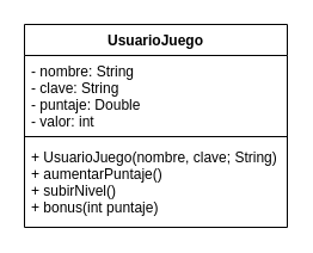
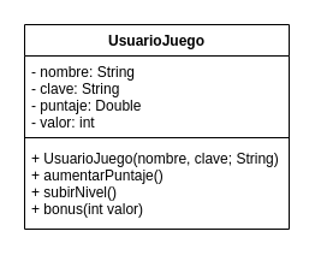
  <mxCell id="0" />
  <mxCell id="1" parent="0" />
  <mxCell id="2" value="UsuarioJuego" style="swimlane;fontStyle=1;align=center;verticalAlign=top;childLayout=stackLayout;horizontal=1;startSize=26;horizontalStack=0;resizeParent=1;resizeParentMax=0;resizeLast=0;collapsible=1;marginBottom=0;" vertex="1" parent="1"><mxGeometry x="20" y="20" width="220" height="170" as="geometry" /></mxCell>
  <mxCell id="3" value="- nombre: String&#10;- clave: String&#10;- puntaje: Double&#10;- valor: int" style="text;strokeColor=none;fillColor=none;align=left;verticalAlign=top;spacingLeft=4;spacingRight=4;overflow=hidden;rotatable=0;points=[[0,0.5],[1,0.5]];portConstraint=eastwest;" vertex="1" parent="2"><mxGeometry y="26" width="220" height="64" as="geometry" /></mxCell>
  <mxCell id="4" value="" style="line;strokeWidth=1;fillColor=none;align=left;verticalAlign=middle;spacingTop=-1;spacingLeft=3;spacingRight=3;rotatable=0;labelPosition=right;points=[];portConstraint=eastwest;strokeColor=inherit;" vertex="1" parent="2"><mxGeometry y="90" width="220" height="8" as="geometry" /></mxCell>
- <mxCell id="5" value="+ UsuarioJuego(nombre, clave; String)&#10;+ aumentarPuntaje()&#10;+ subirNivel()&#10;+ bonus(int puntaje)" style="text;strokeColor=none;fillColor=none;align=left;verticalAlign=top;spacingLeft=4;spacingRight=4;overflow=hidden;rotatable=0;points=[[0,0.5],[1,0.5]];portConstraint=eastwest;" vertex="1" parent="2"><mxGeometry y="98" width="220" height="72" as="geometry" /></mxCell>
+ <mxCell id="5" value="+ UsuarioJuego(nombre, clave; String)&#10;+ aumentarPuntaje()&#10;+ subirNivel()&#10;+ bonus(int valor)" style="text;strokeColor=none;fillColor=none;align=left;verticalAlign=top;spacingLeft=4;spacingRight=4;overflow=hidden;rotatable=0;points=[[0,0.5],[1,0.5]];portConstraint=eastwest;" vertex="1" parent="2"><mxGeometry y="98" width="220" height="72" as="geometry" /></mxCell>
